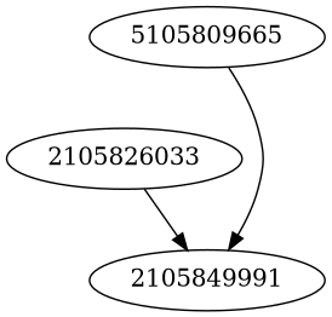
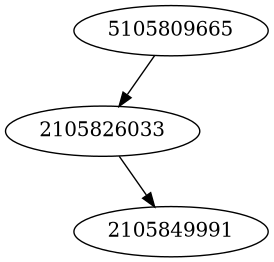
  strict digraph {
    2105826033
    2105849991
    n3 [label=5105809665]
    2105826033 -> 2105849991
-   n3 -> 2105849991
+   n3 -> 2105826033
  }
